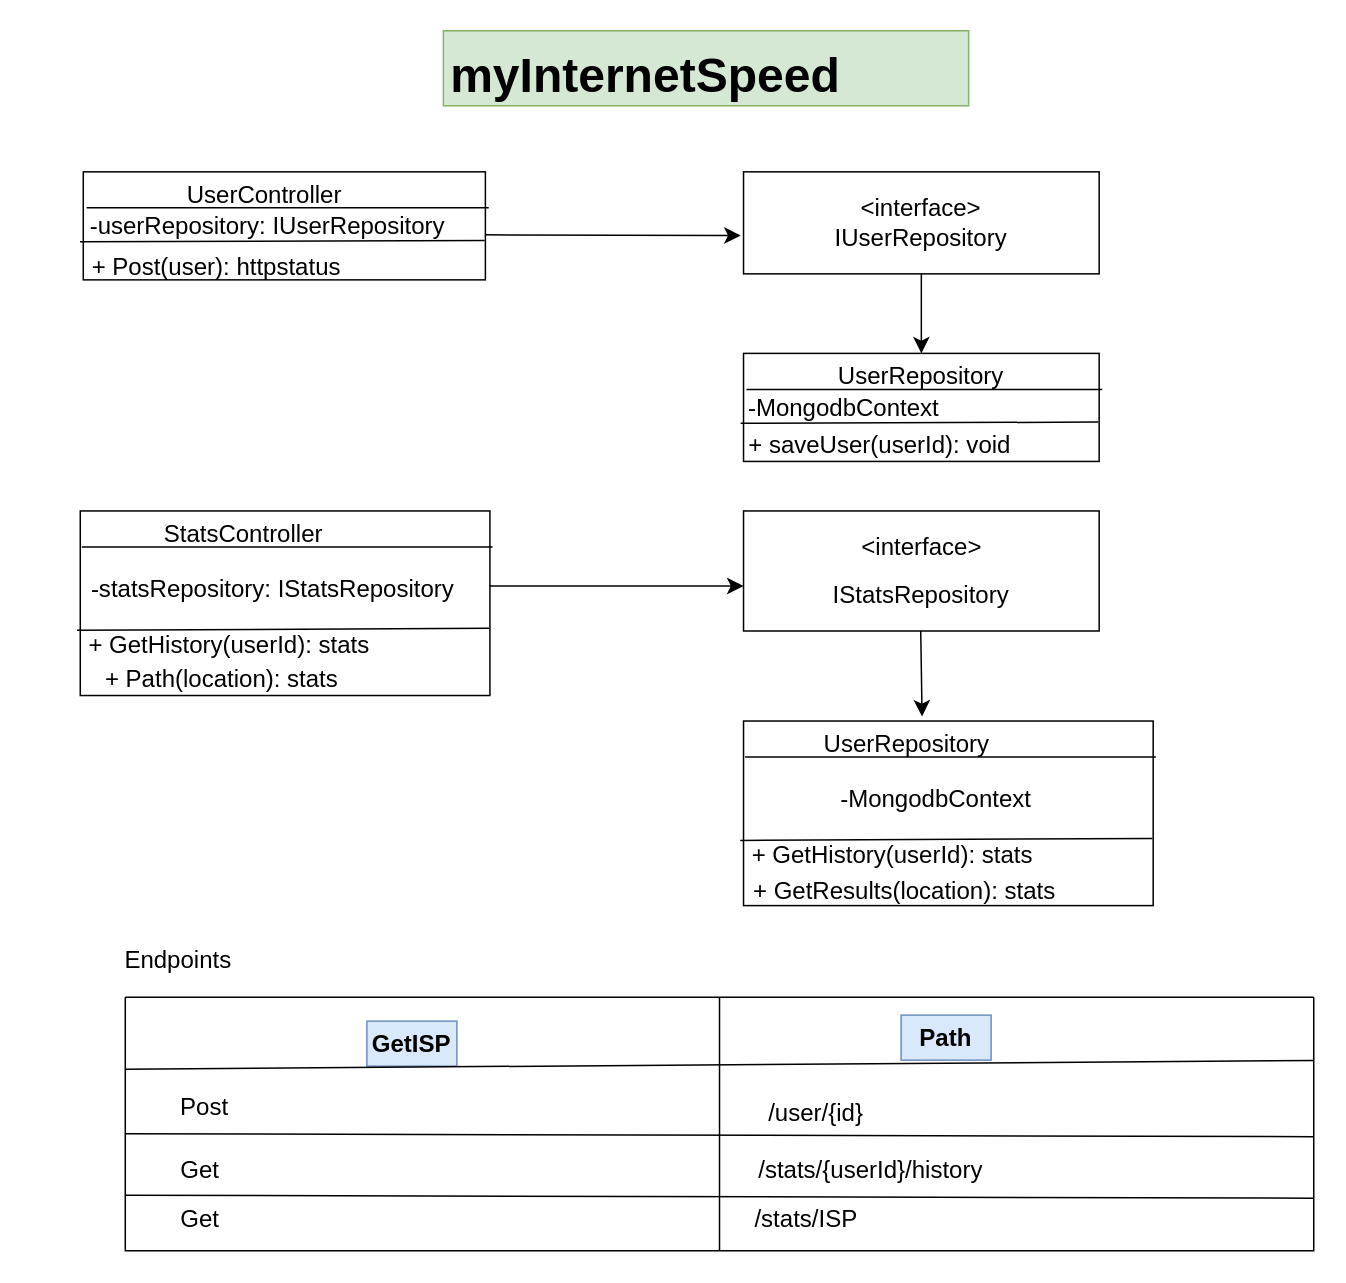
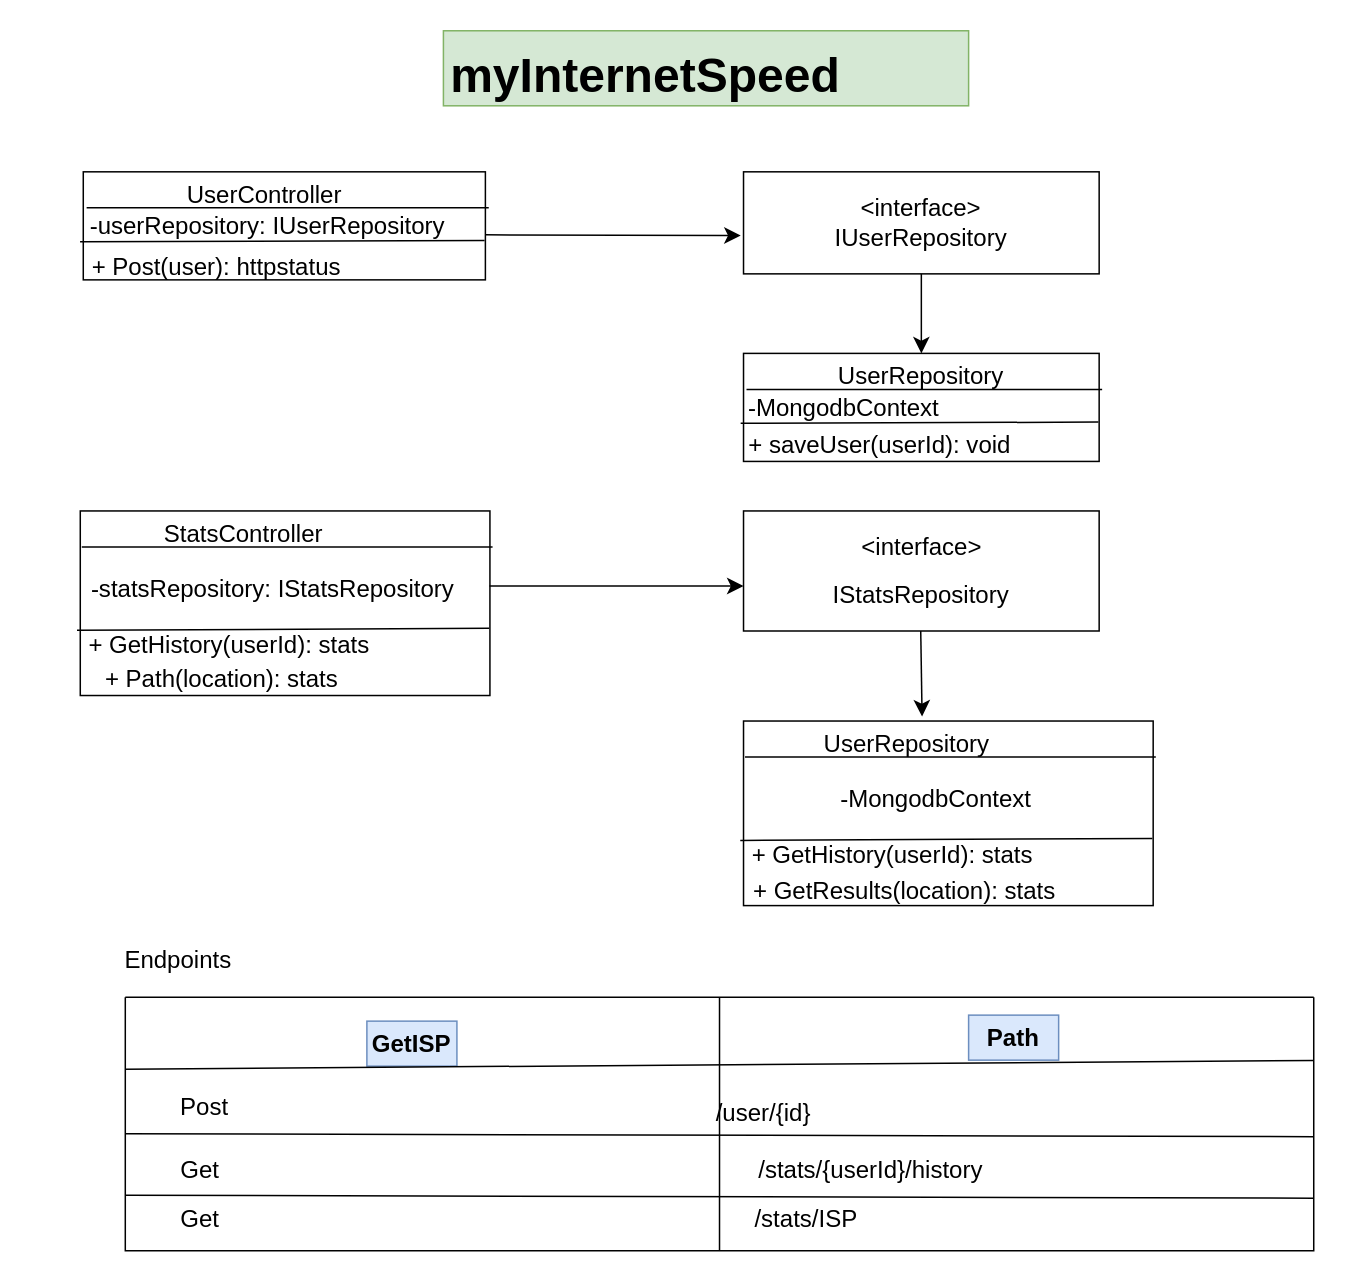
  <mxCell id="0" />
  <mxCell id="1" parent="0" />
  <mxCell id="2" value="&amp;lt;interface&amp;gt;&lt;br&gt;IUserRepository" style="rounded=0;whiteSpace=wrap;html=1;fontSize=16;" vertex="1" parent="1"><mxGeometry x="495" y="114" width="237" height="68" as="geometry" /></mxCell>
  <mxCell id="3" value="" style="group;movable=1;resizable=1;rotatable=1;deletable=1;editable=1;locked=0;connectable=1;" vertex="1" connectable="0" parent="1"><mxGeometry x="55" y="114" width="370" height="78" as="geometry" /></mxCell>
  <mxCell id="4" value="" style="rounded=0;whiteSpace=wrap;html=1;fontSize=16;" vertex="1" parent="3"><mxGeometry width="267.973" height="72" as="geometry" /></mxCell>
  <mxCell id="5" value="" style="endArrow=none;html=1;rounded=0;fontSize=12;startSize=8;endSize=8;curved=1;" edge="1" parent="3"><mxGeometry width="50" height="50" relative="1" as="geometry"><mxPoint x="2.233" y="24" as="sourcePoint" /><mxPoint x="270.207" y="24" as="targetPoint" /><Array as="points"><mxPoint x="158.551" y="24" /><mxPoint x="214.379" y="24" /></Array></mxGeometry></mxCell>
  <mxCell id="6" value="" style="endArrow=none;html=1;rounded=0;fontSize=12;startSize=8;endSize=8;curved=1;entryX=0.998;entryY=0.636;entryDx=0;entryDy=0;exitX=-0.008;exitY=0.647;exitDx=0;exitDy=0;entryPerimeter=0;exitPerimeter=0;" edge="1" parent="3" source="4" target="4"><mxGeometry width="50" height="50" relative="1" as="geometry"><mxPoint y="47" as="sourcePoint" /><mxPoint x="265.74" y="47" as="targetPoint" /><Array as="points" /></mxGeometry></mxCell>
  <mxCell id="7" value="-userRepository: IUserRepository" style="text;html=1;strokeColor=none;fillColor=none;align=center;verticalAlign=middle;whiteSpace=wrap;rounded=0;fontSize=16;" vertex="1" parent="3"><mxGeometry x="-34.655" y="21" width="316.405" height="30" as="geometry" /></mxCell>
  <mxCell id="8" value="UserController" style="text;html=1;strokeColor=none;fillColor=none;align=center;verticalAlign=middle;whiteSpace=wrap;rounded=0;fontSize=16;" vertex="1" parent="3"><mxGeometry x="53.595" width="133.987" height="30" as="geometry" /></mxCell>
  <mxCell id="9" value="+ Post(user): httpstatus" style="text;html=1;strokeColor=none;fillColor=none;align=center;verticalAlign=middle;whiteSpace=wrap;rounded=0;fontSize=16;" vertex="1" parent="3"><mxGeometry x="-22.424" y="48" width="222.204" height="30" as="geometry" /></mxCell>
  <mxCell id="10" value="" style="endArrow=classic;html=1;rounded=0;fontSize=12;startSize=8;endSize=8;curved=1;entryX=-0.008;entryY=0.624;entryDx=0;entryDy=0;entryPerimeter=0;" edge="1" parent="3" target="2"><mxGeometry width="50" height="50" relative="1" as="geometry"><mxPoint x="267.97" y="42" as="sourcePoint" /><mxPoint x="430" y="42" as="targetPoint" /></mxGeometry></mxCell>
  <mxCell id="11" value="" style="group;movable=1;resizable=1;rotatable=1;deletable=1;editable=1;locked=0;connectable=1;" vertex="1" connectable="0" parent="1"><mxGeometry x="495" y="235" width="259" height="76" as="geometry" /></mxCell>
  <mxCell id="12" value="" style="rounded=0;whiteSpace=wrap;html=1;fontSize=16;" vertex="1" parent="11"><mxGeometry width="237" height="72" as="geometry" /></mxCell>
  <mxCell id="13" value="UserRepository" style="text;html=1;strokeColor=none;fillColor=none;align=center;verticalAlign=middle;whiteSpace=wrap;rounded=0;fontSize=16;" vertex="1" parent="11"><mxGeometry x="59.25" width="118.5" height="30" as="geometry" /></mxCell>
  <mxCell id="14" value="" style="endArrow=none;html=1;rounded=0;fontSize=12;startSize=8;endSize=8;curved=1;" edge="1" parent="11"><mxGeometry width="50" height="50" relative="1" as="geometry"><mxPoint x="1.975" y="24" as="sourcePoint" /><mxPoint x="238.975" y="24" as="targetPoint" /><Array as="points"><mxPoint x="140.225" y="24" /><mxPoint x="189.6" y="24" /></Array></mxGeometry></mxCell>
  <mxCell id="15" value="" style="endArrow=none;html=1;rounded=0;fontSize=12;startSize=8;endSize=8;curved=1;entryX=0.998;entryY=0.636;entryDx=0;entryDy=0;exitX=-0.008;exitY=0.647;exitDx=0;exitDy=0;entryPerimeter=0;exitPerimeter=0;" edge="1" parent="11" source="12" target="12"><mxGeometry width="50" height="50" relative="1" as="geometry"><mxPoint y="47" as="sourcePoint" /><mxPoint x="235.025" y="47" as="targetPoint" /><Array as="points" /></mxGeometry></mxCell>
  <mxCell id="16" value="-MongodbContext" style="text;html=1;strokeColor=none;fillColor=none;align=center;verticalAlign=middle;whiteSpace=wrap;rounded=0;fontSize=16;" vertex="1" parent="11"><mxGeometry x="-12" y="21" width="157.75" height="30" as="geometry" /></mxCell>
  <mxCell id="17" value="+ saveUser(userId): void" style="text;html=1;strokeColor=none;fillColor=none;align=center;verticalAlign=middle;whiteSpace=wrap;rounded=0;fontSize=16;" vertex="1" parent="11"><mxGeometry x="-9" y="46" width="199.75" height="30" as="geometry" /></mxCell>
  <mxCell id="18" value="" style="group;movable=1;resizable=1;rotatable=1;deletable=1;editable=1;locked=0;connectable=1;" vertex="1" connectable="0" parent="1"><mxGeometry x="115" y="340" width="280" height="127" as="geometry" /></mxCell>
  <mxCell id="19" value="" style="group" vertex="1" connectable="0" parent="18"><mxGeometry x="-76" width="287" height="127" as="geometry" /></mxCell>
  <mxCell id="20" value="" style="rounded=0;whiteSpace=wrap;html=1;fontSize=16;" vertex="1" parent="19"><mxGeometry x="14" width="273" height="123" as="geometry" /></mxCell>
  <mxCell id="21" value="StatsController" style="text;html=1;strokeColor=none;fillColor=none;align=center;verticalAlign=middle;whiteSpace=wrap;rounded=0;fontSize=16;" vertex="1" parent="19"><mxGeometry x="69.846" width="105.5" height="30" as="geometry" /></mxCell>
  <mxCell id="22" value="" style="endArrow=none;html=1;rounded=0;fontSize=12;startSize=8;endSize=8;curved=1;" edge="1" parent="19"><mxGeometry width="50" height="50" relative="1" as="geometry"><mxPoint x="15" y="24" as="sourcePoint" /><mxPoint x="288.758" y="24" as="targetPoint" /><Array as="points"><mxPoint x="200.842" y="24" /><mxPoint x="244.8" y="24" /></Array></mxGeometry></mxCell>
  <mxCell id="23" value="" style="endArrow=none;html=1;rounded=0;fontSize=12;startSize=8;endSize=8;curved=1;entryX=0.998;entryY=0.636;entryDx=0;entryDy=0;exitX=-0.008;exitY=0.647;exitDx=0;exitDy=0;entryPerimeter=0;exitPerimeter=0;" edge="1" parent="19" source="20" target="20"><mxGeometry width="50" height="50" relative="1" as="geometry"><mxPoint x="76" y="47" as="sourcePoint" /><mxPoint x="285.242" y="47" as="targetPoint" /><Array as="points" /></mxGeometry></mxCell>
  <mxCell id="24" value="+ GetHistory(userId): stats&lt;br&gt;" style="text;html=1;strokeColor=none;fillColor=none;align=center;verticalAlign=middle;whiteSpace=wrap;rounded=0;fontSize=16;" vertex="1" parent="19"><mxGeometry y="74" width="227.25" height="30" as="geometry" /></mxCell>
  <mxCell id="25" value="-statsRepository: IStatsRepository" style="text;html=1;strokeColor=none;fillColor=none;align=center;verticalAlign=middle;whiteSpace=wrap;rounded=0;fontSize=16;" vertex="1" parent="19"><mxGeometry x="10" y="37" width="265" height="30" as="geometry" /></mxCell>
  <mxCell id="26" value="+ Path(location): stats" style="text;html=1;strokeColor=none;fillColor=none;align=center;verticalAlign=middle;whiteSpace=wrap;rounded=0;fontSize=16;" vertex="1" parent="19"><mxGeometry x="2.5" y="97" width="211" height="30" as="geometry" /></mxCell>
  <mxCell id="27" value="" style="endArrow=classic;html=1;rounded=0;fontSize=12;startSize=8;endSize=8;curved=1;exitX=0.5;exitY=1;exitDx=0;exitDy=0;entryX=0.5;entryY=0;entryDx=0;entryDy=0;" edge="1" parent="1" source="2" target="13"><mxGeometry width="50" height="50" relative="1" as="geometry"><mxPoint x="510" y="382" as="sourcePoint" /><mxPoint x="612" y="232" as="targetPoint" /></mxGeometry></mxCell>
  <mxCell id="28" value="" style="endArrow=classic;html=1;rounded=0;fontSize=12;startSize=8;endSize=8;curved=1;exitX=0.5;exitY=1;exitDx=0;exitDy=0;" edge="1" parent="1"><mxGeometry width="50" height="50" relative="1" as="geometry"><mxPoint x="613" y="414" as="sourcePoint" /><mxPoint x="614" y="477" as="targetPoint" /></mxGeometry></mxCell>
  <mxCell id="29" value="" style="group" vertex="1" connectable="0" parent="1"><mxGeometry x="481" y="480" width="287" height="128" as="geometry" /></mxCell>
  <mxCell id="30" value="" style="rounded=0;whiteSpace=wrap;html=1;fontSize=16;" vertex="1" parent="29"><mxGeometry x="14" width="273" height="123" as="geometry" /></mxCell>
  <mxCell id="31" value="UserRepository" style="text;html=1;strokeColor=none;fillColor=none;align=center;verticalAlign=middle;whiteSpace=wrap;rounded=0;fontSize=16;" vertex="1" parent="29"><mxGeometry x="69.846" width="105.5" height="30" as="geometry" /></mxCell>
  <mxCell id="32" value="" style="endArrow=none;html=1;rounded=0;fontSize=12;startSize=8;endSize=8;curved=1;" edge="1" parent="29"><mxGeometry width="50" height="50" relative="1" as="geometry"><mxPoint x="15" y="24" as="sourcePoint" /><mxPoint x="288.758" y="24" as="targetPoint" /><Array as="points"><mxPoint x="200.842" y="24" /><mxPoint x="244.8" y="24" /></Array></mxGeometry></mxCell>
  <mxCell id="33" value="" style="endArrow=none;html=1;rounded=0;fontSize=12;startSize=8;endSize=8;curved=1;entryX=0.998;entryY=0.636;entryDx=0;entryDy=0;exitX=-0.008;exitY=0.647;exitDx=0;exitDy=0;entryPerimeter=0;exitPerimeter=0;" edge="1" parent="29" source="30" target="30"><mxGeometry width="50" height="50" relative="1" as="geometry"><mxPoint x="76" y="47" as="sourcePoint" /><mxPoint x="285.242" y="47" as="targetPoint" /><Array as="points" /></mxGeometry></mxCell>
  <mxCell id="34" value="+ GetHistory(userId): stats&lt;br&gt;" style="text;html=1;strokeColor=none;fillColor=none;align=center;verticalAlign=middle;whiteSpace=wrap;rounded=0;fontSize=16;" vertex="1" parent="29"><mxGeometry y="74" width="227.25" height="30" as="geometry" /></mxCell>
  <mxCell id="35" value="-MongodbContext" style="text;html=1;strokeColor=none;fillColor=none;align=center;verticalAlign=middle;whiteSpace=wrap;rounded=0;fontSize=16;" vertex="1" parent="29"><mxGeometry x="10" y="37" width="265" height="30" as="geometry" /></mxCell>
  <mxCell id="36" value="+ GetResults(location): stats" style="text;html=1;strokeColor=none;fillColor=none;align=center;verticalAlign=middle;whiteSpace=wrap;rounded=0;fontSize=16;" vertex="1" parent="29"><mxGeometry x="16.25" y="98" width="211" height="30" as="geometry" /></mxCell>
  <mxCell id="37" value="" style="group" vertex="1" connectable="0" parent="1"><mxGeometry x="495" y="340" width="237" height="80" as="geometry" /></mxCell>
  <mxCell id="38" value="" style="rounded=0;whiteSpace=wrap;html=1;fontSize=16;" vertex="1" parent="37"><mxGeometry width="237" height="80" as="geometry" /></mxCell>
  <mxCell id="39" value="&amp;lt;interface&amp;gt;" style="text;html=1;strokeColor=none;fillColor=none;align=center;verticalAlign=middle;whiteSpace=wrap;rounded=0;fontSize=16;" vertex="1" parent="37"><mxGeometry x="23.7" y="7.568" width="189.6" height="32.432" as="geometry" /></mxCell>
  <mxCell id="40" value="IStatsRepository" style="text;html=1;strokeColor=none;fillColor=none;align=center;verticalAlign=middle;whiteSpace=wrap;rounded=0;fontSize=16;" vertex="1" parent="37"><mxGeometry x="59.25" y="40" width="118.5" height="32.432" as="geometry" /></mxCell>
  <mxCell id="41" value="" style="swimlane;startSize=0;fontSize=16;" vertex="1" parent="1"><mxGeometry x="83" y="664" width="792" height="169" as="geometry" /></mxCell>
  <mxCell id="42" value="" style="endArrow=none;html=1;rounded=0;fontSize=12;startSize=8;endSize=8;curved=1;exitX=1;exitY=0.25;exitDx=0;exitDy=0;" edge="1" parent="41"><mxGeometry width="50" height="50" relative="1" as="geometry"><mxPoint x="792" y="93" as="sourcePoint" /><mxPoint y="91" as="targetPoint" /></mxGeometry></mxCell>
  <mxCell id="43" value="" style="endArrow=none;html=1;rounded=0;fontSize=12;startSize=8;endSize=8;curved=1;exitX=1;exitY=0.25;exitDx=0;exitDy=0;" edge="1" parent="41"><mxGeometry width="50" height="50" relative="1" as="geometry"><mxPoint x="792" y="134" as="sourcePoint" /><mxPoint y="132" as="targetPoint" /></mxGeometry></mxCell>
  <mxCell id="44" value="&lt;b&gt;GetISP&lt;/b&gt;" style="text;html=1;strokeColor=#6c8ebf;fillColor=#dae8fc;align=center;verticalAlign=middle;whiteSpace=wrap;rounded=0;fontSize=16;" vertex="1" parent="41"><mxGeometry x="161" y="16" width="60" height="30" as="geometry" /></mxCell>
- <mxCell id="45" value="&lt;b&gt;Path&lt;/b&gt;" style="text;html=1;strokeColor=#6c8ebf;fillColor=#dae8fc;align=center;verticalAlign=middle;whiteSpace=wrap;rounded=0;fontSize=16;" vertex="1" parent="41"><mxGeometry x="517" y="12" width="60" height="30" as="geometry" /></mxCell>
+ <mxCell id="45" value="&lt;b&gt;Path&lt;/b&gt;" style="text;html=1;strokeColor=#6c8ebf;fillColor=#dae8fc;align=center;verticalAlign=middle;whiteSpace=wrap;rounded=0;fontSize=16;" vertex="1" parent="41"><mxGeometry x="562" y="12" width="60" height="30" as="geometry" /></mxCell>
  <mxCell id="46" value="Post" style="text;html=1;strokeColor=none;fillColor=none;align=center;verticalAlign=middle;whiteSpace=wrap;rounded=0;fontSize=16;" vertex="1" parent="41"><mxGeometry x="23" y="58" width="60" height="30" as="geometry" /></mxCell>
  <mxCell id="47" value="Get" style="text;html=1;strokeColor=none;fillColor=none;align=center;verticalAlign=middle;whiteSpace=wrap;rounded=0;fontSize=16;" vertex="1" parent="41"><mxGeometry x="20" y="100" width="60" height="30" as="geometry" /></mxCell>
  <mxCell id="48" value="Get" style="text;html=1;strokeColor=none;fillColor=none;align=center;verticalAlign=middle;whiteSpace=wrap;rounded=0;fontSize=16;" vertex="1" parent="41"><mxGeometry x="20" y="133" width="60" height="30" as="geometry" /></mxCell>
  <mxCell id="49" value="/stats/ISP" style="text;html=1;strokeColor=none;fillColor=none;align=center;verticalAlign=middle;whiteSpace=wrap;rounded=0;fontSize=16;" vertex="1" parent="41"><mxGeometry x="411" y="133" width="86" height="30" as="geometry" /></mxCell>
  <mxCell id="50" value="/stats/{userId}/history" style="text;html=1;strokeColor=none;fillColor=none;align=center;verticalAlign=middle;whiteSpace=wrap;rounded=0;fontSize=16;" vertex="1" parent="41"><mxGeometry x="467" y="100" width="60" height="30" as="geometry" /></mxCell>
- <mxCell id="51" value="/user/{id}" style="text;html=1;strokeColor=none;fillColor=none;align=center;verticalAlign=middle;whiteSpace=wrap;rounded=0;fontSize=16;" vertex="1" parent="41"><mxGeometry x="406" y="62" width="109" height="30" as="geometry" /></mxCell>
+ <mxCell id="51" value="/user/{id}" style="text;html=1;strokeColor=none;fillColor=none;align=center;verticalAlign=middle;whiteSpace=wrap;rounded=0;fontSize=16;" vertex="1" parent="41"><mxGeometry x="371" y="62" width="109" height="30" as="geometry" /></mxCell>
  <mxCell id="52" value="Endpoints" style="text;html=1;strokeColor=none;fillColor=none;align=center;verticalAlign=middle;whiteSpace=wrap;rounded=0;fontSize=16;" vertex="1" parent="1"><mxGeometry x="70" y="624" width="97" height="30" as="geometry" /></mxCell>
  <mxCell id="53" value="" style="endArrow=none;html=1;rounded=0;fontSize=12;startSize=8;endSize=8;curved=1;exitX=1;exitY=0.25;exitDx=0;exitDy=0;" edge="1" parent="1" source="41"><mxGeometry width="50" height="50" relative="1" as="geometry"><mxPoint x="698" y="636" as="sourcePoint" /><mxPoint x="83" y="712" as="targetPoint" /></mxGeometry></mxCell>
  <mxCell id="54" value="" style="endArrow=none;html=1;rounded=0;fontSize=12;startSize=8;endSize=8;curved=1;exitX=0.5;exitY=1;exitDx=0;exitDy=0;entryX=0.5;entryY=0;entryDx=0;entryDy=0;" edge="1" parent="1" source="41" target="41"><mxGeometry width="50" height="50" relative="1" as="geometry"><mxPoint x="479" y="738" as="sourcePoint" /><mxPoint x="529" y="688" as="targetPoint" /></mxGeometry></mxCell>
  <mxCell id="55" value="" style="endArrow=classic;html=1;rounded=0;fontSize=12;startSize=8;endSize=8;curved=1;exitX=0.999;exitY=0.407;exitDx=0;exitDy=0;exitPerimeter=0;" edge="1" parent="1" source="20"><mxGeometry width="50" height="50" relative="1" as="geometry"><mxPoint x="326" y="401.5" as="sourcePoint" /><mxPoint x="495" y="390" as="targetPoint" /></mxGeometry></mxCell>
  <mxCell id="56" value="&lt;h1&gt;myInternetSpeed&lt;/h1&gt;" style="text;html=1;strokeColor=#82b366;fillColor=#d5e8d4;spacing=5;spacingTop=-20;whiteSpace=wrap;overflow=hidden;rounded=0;fontSize=16;" vertex="1" parent="1"><mxGeometry x="295" width="350" height="50" as="geometry" y="20" /></mxCell>
